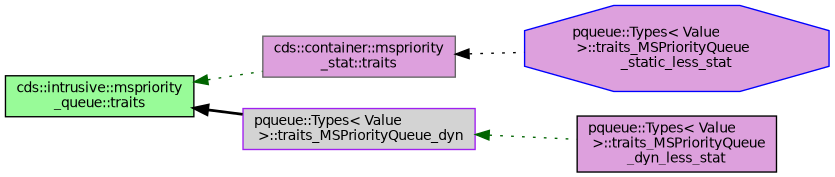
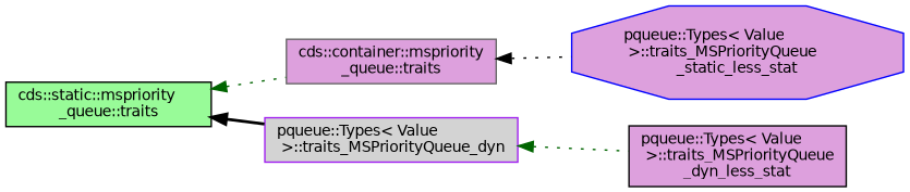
  digraph {
    rankdir=LR
    node [color=black fillcolor=plum fontname=Helvetica fontsize=10 shape=box style=filled]
    edge [color=black dir=back fontname=Helvetica fontsize=10 labelfontname=Helvetica labelfontsize=10 style=dotted]
-   n1 [color=gray40 fontcolor=black height=0.2 label="cds::container::mspriority\l_stat::traits" width=0.4]
+   n1 [color=gray40 fontcolor=black height=0.2 label="cds::container::mspriority\l_queue::traits" width=0.4]
    n2 [color=blue height=0.2 label="pqueue::Types\< Value\l \>::traits_MSPriorityQueue\l_static_less_stat" shape=octagon width=0.4]
    n3 [color=purple fillcolor=lightgrey height=0.2 label="pqueue::Types\< Value\l \>::traits_MSPriorityQueue_dyn" width=0.4]
    n4 [height=0.2 label="pqueue::Types\< Value\l \>::traits_MSPriorityQueue\l_dyn_less_stat" width=0.4]
-   n5 [fillcolor=palegreen height=0.2 label="cds::intrusive::mspriority\l_queue::traits" width=0.4]
+   n5 [fillcolor=palegreen height=0.2 label="cds::static::mspriority\l_queue::traits" width=0.4]
    n1 -> n2
    n3 -> n4 [color=darkgreen]
    n5 -> n1 [color=darkgreen]
    n5 -> n3 [style=bold]
  }
